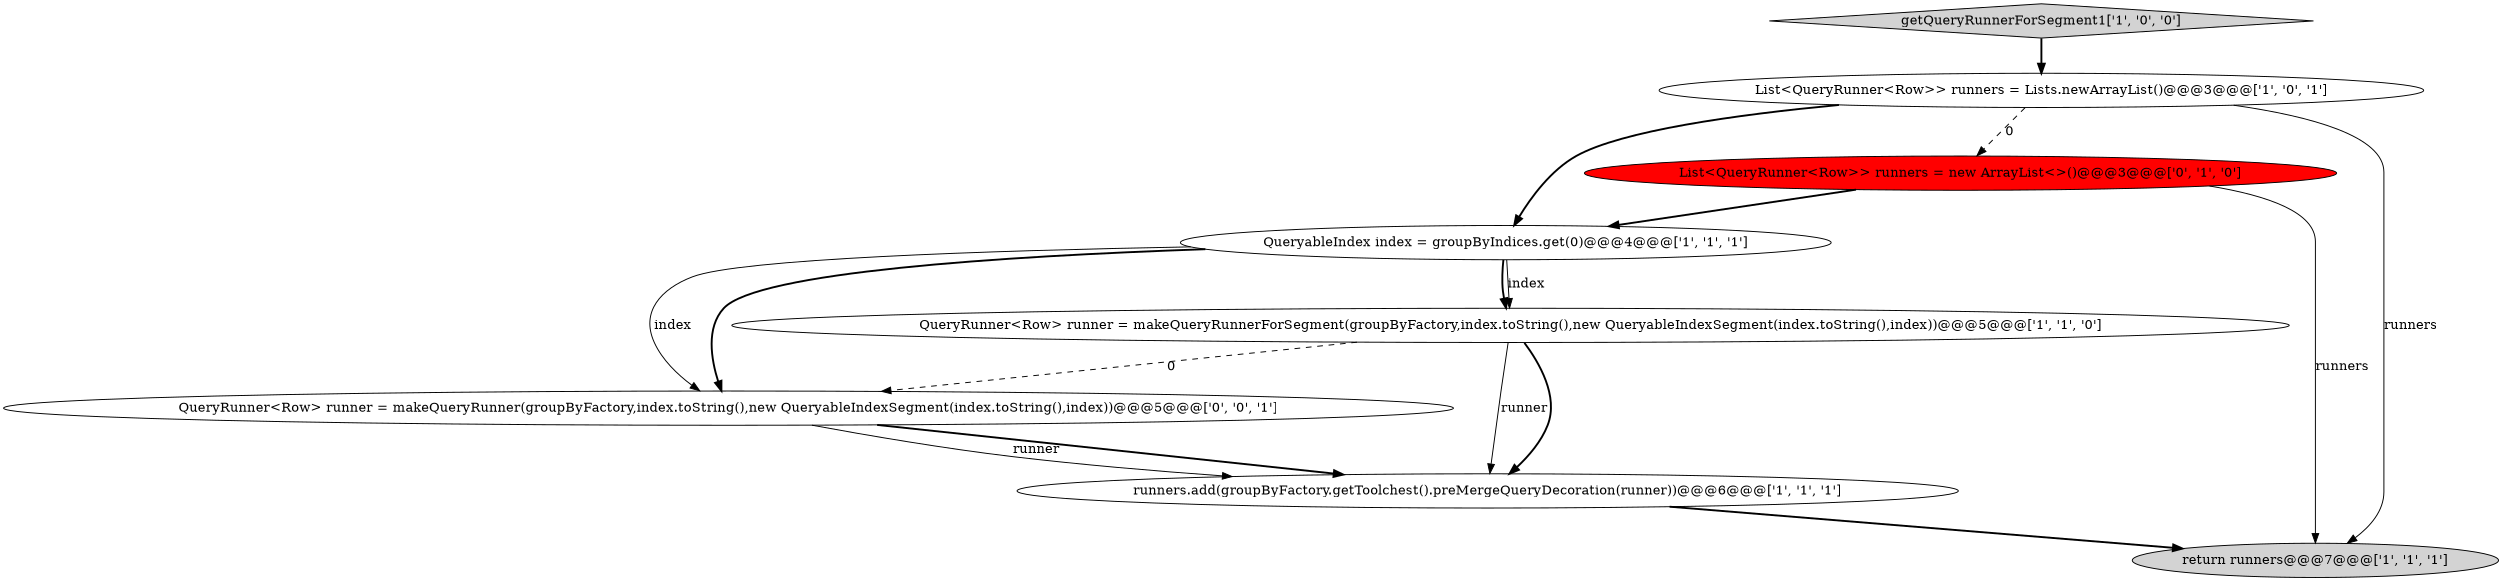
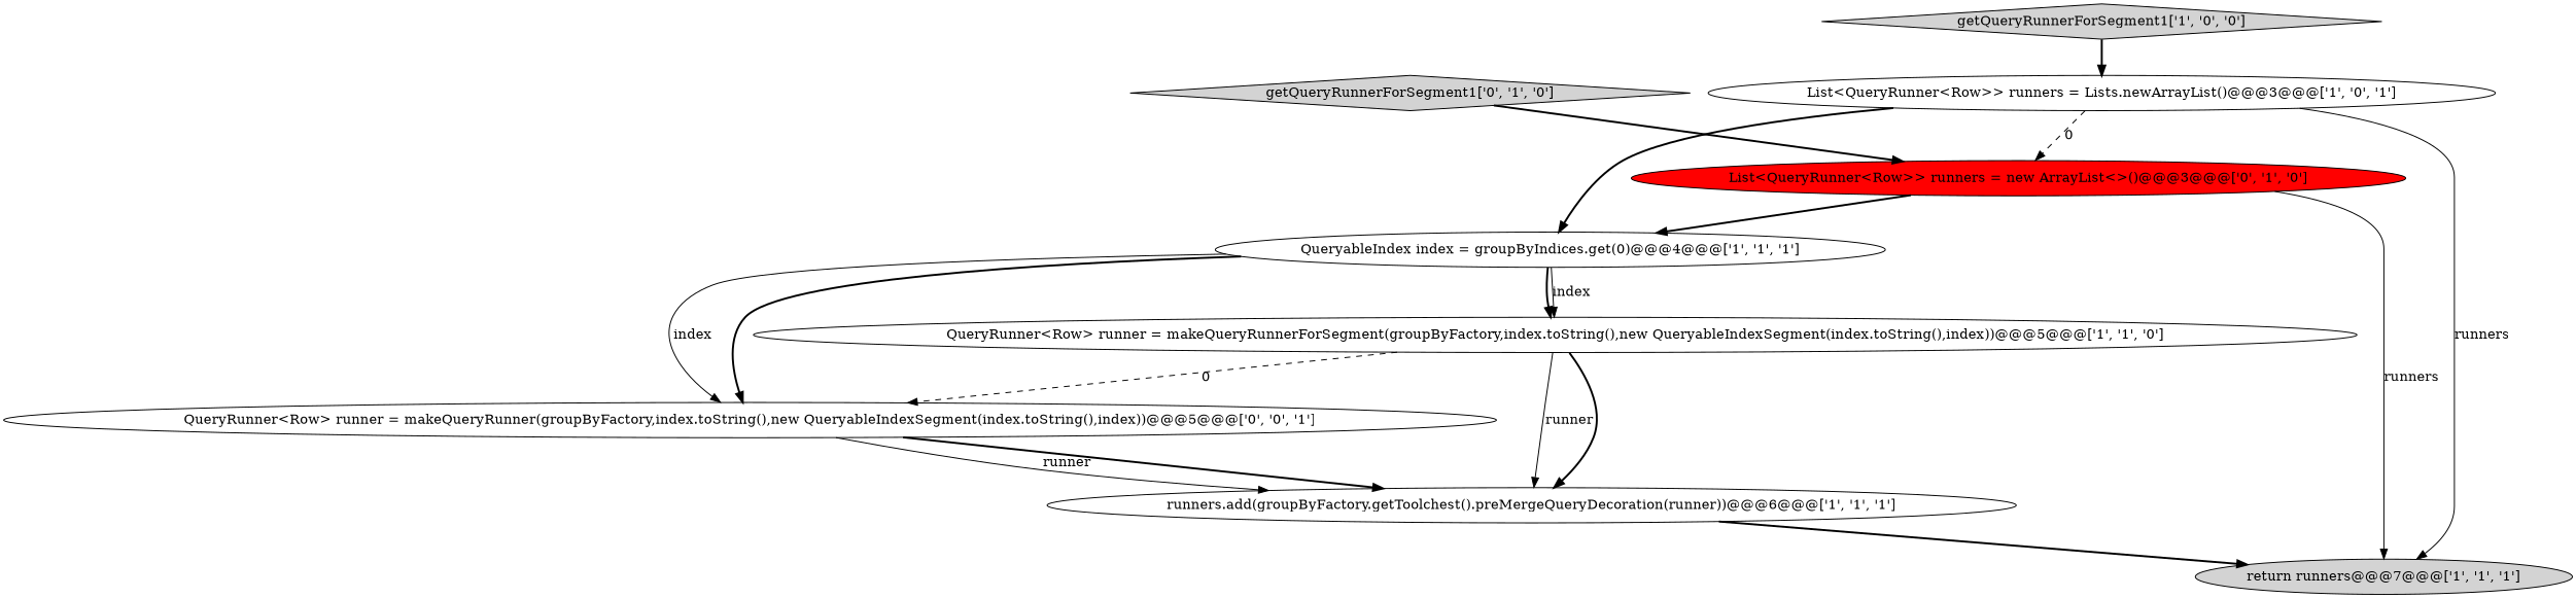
  digraph {
    node [fillcolor=white shape=ellipse style=filled]
    edge [style=bold]
    n1 [label="List<QueryRunner<Row>> runners = Lists.newArrayList()@@@3@@@['1', '0', '1']"]
    n2 [fillcolor=red label="List<QueryRunner<Row>> runners = new ArrayList<>()@@@3@@@['0', '1', '0']"]
    n3 [fillcolor=lightgray label="return runners@@@7@@@['1', '1', '1']"]
    n4 [label="QueryableIndex index = groupByIndices.get(0)@@@4@@@['1', '1', '1']"]
    n5 [label="QueryRunner<Row> runner = makeQueryRunner(groupByFactory,index.toString(),new QueryableIndexSegment(index.toString(),index))@@@5@@@['0', '0', '1']"]
    n6 [label="runners.add(groupByFactory.getToolchest().preMergeQueryDecoration(runner))@@@6@@@['1', '1', '1']"]
+   n7 [fillcolor=lightgray label="getQueryRunnerForSegment1['0', '1', '0']" shape=diamond]
    n8 [fillcolor=lightgray label="getQueryRunnerForSegment1['1', '0', '0']" shape=diamond]
    n9 [label="QueryRunner<Row> runner = makeQueryRunnerForSegment(groupByFactory,index.toString(),new QueryableIndexSegment(index.toString(),index))@@@5@@@['1', '1', '0']"]
    n1 -> n2 [label=0 style=dashed]
    n1 -> n3 [label=runners style=solid]
    n1 -> n4
    n2 -> n3 [label=runners style=solid]
    n2 -> n4
    n4 -> n5 [label=index style=solid]
    n4 -> n5
    n4 -> n9
    n4 -> n9 [label=index style=solid]
    n5 -> n6
    n5 -> n6 [label=runner style=solid]
    n6 -> n3
+   n7 -> n2
    n8 -> n1
    n9 -> n5 [label=0 style=dashed]
    n9 -> n6 [label=runner style=solid]
    n9 -> n6
  }
